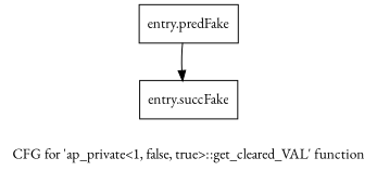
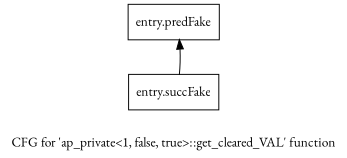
  digraph {
    label="CFG for 'ap_private\<1, false, true\>::get_cleared_VAL' function"
    fontname="EB Garamond"
    node [shape=record fontname="EB Garamond"]
    n1 [label="{entry.predFake}"]
    n2 [filename="/home/omerfaruk/tools/Xilinx/Vitis_HLS/2023.2/include/etc/ap_private.h" label="{entry.succFake}" linenumber=1438]
-   n1 -> n2 [execusionnum=4 filename="/home/omerfaruk/tools/Xilinx/Vitis_HLS/2023.2/include/etc/ap_private.h" fontname="EB Garamond"]
+   n2 -> n1 [execusionnum=4 filename="/home/omerfaruk/tools/Xilinx/Vitis_HLS/2023.2/include/etc/ap_private.h" fontname="EB Garamond"]
  }
